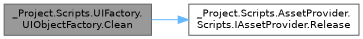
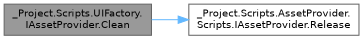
  digraph {
    rankdir=LR
    node [fontname=Helvetica fontsize=10 shape=box style=filled]
-   n1 [color=gray40 fillcolor=grey60 fontcolor=black height=0.2 label="_Project.Scripts.UIFactory.\lUIObjectFactory.Clean" width=0.4]
+   n1 [color=gray40 fillcolor=grey60 fontcolor=black height=0.2 label="_Project.Scripts.UIFactory.\lIAssetProvider.Clean" width=0.4]
    n2 [color=grey40 fillcolor=white height=0.2 label="_Project.Scripts.AssetProvider.\lScripts.IAssetProvider.Release" width=0.4]
    n1 -> n2 [color=steelblue1 fontname=Helvetica fontsize=10 labelfontname=Helvetica labelfontsize=10 style=solid]
  }
